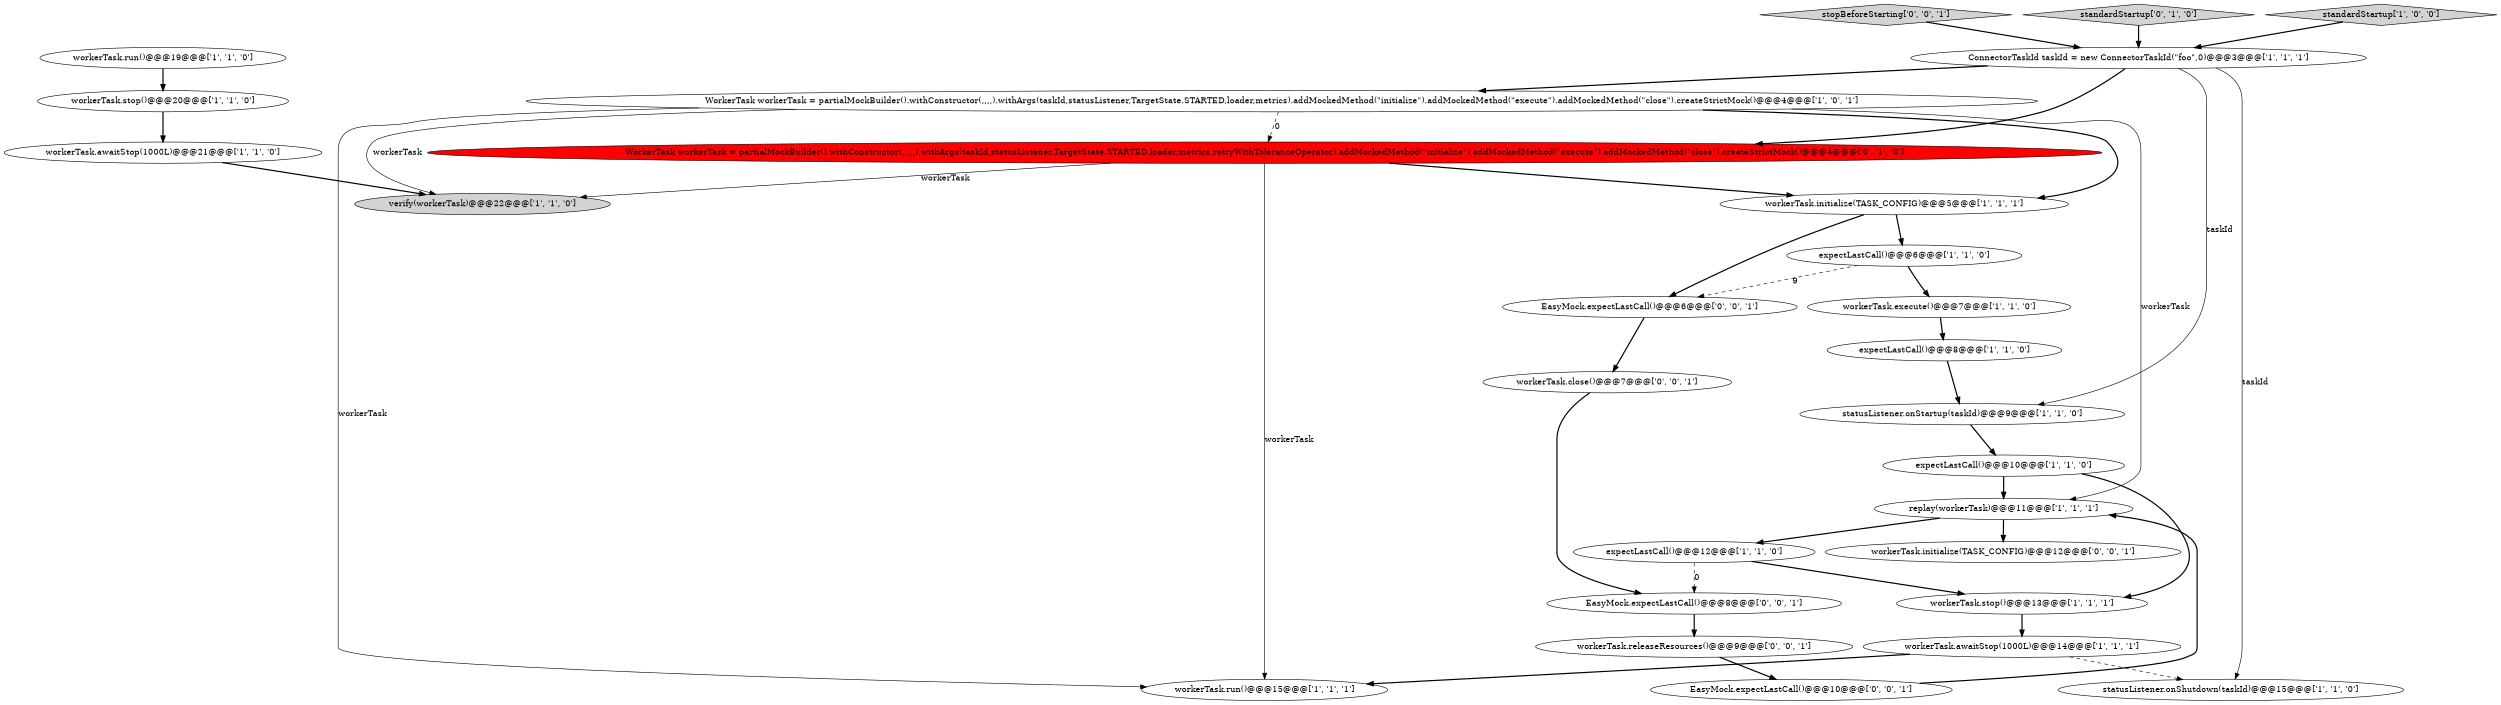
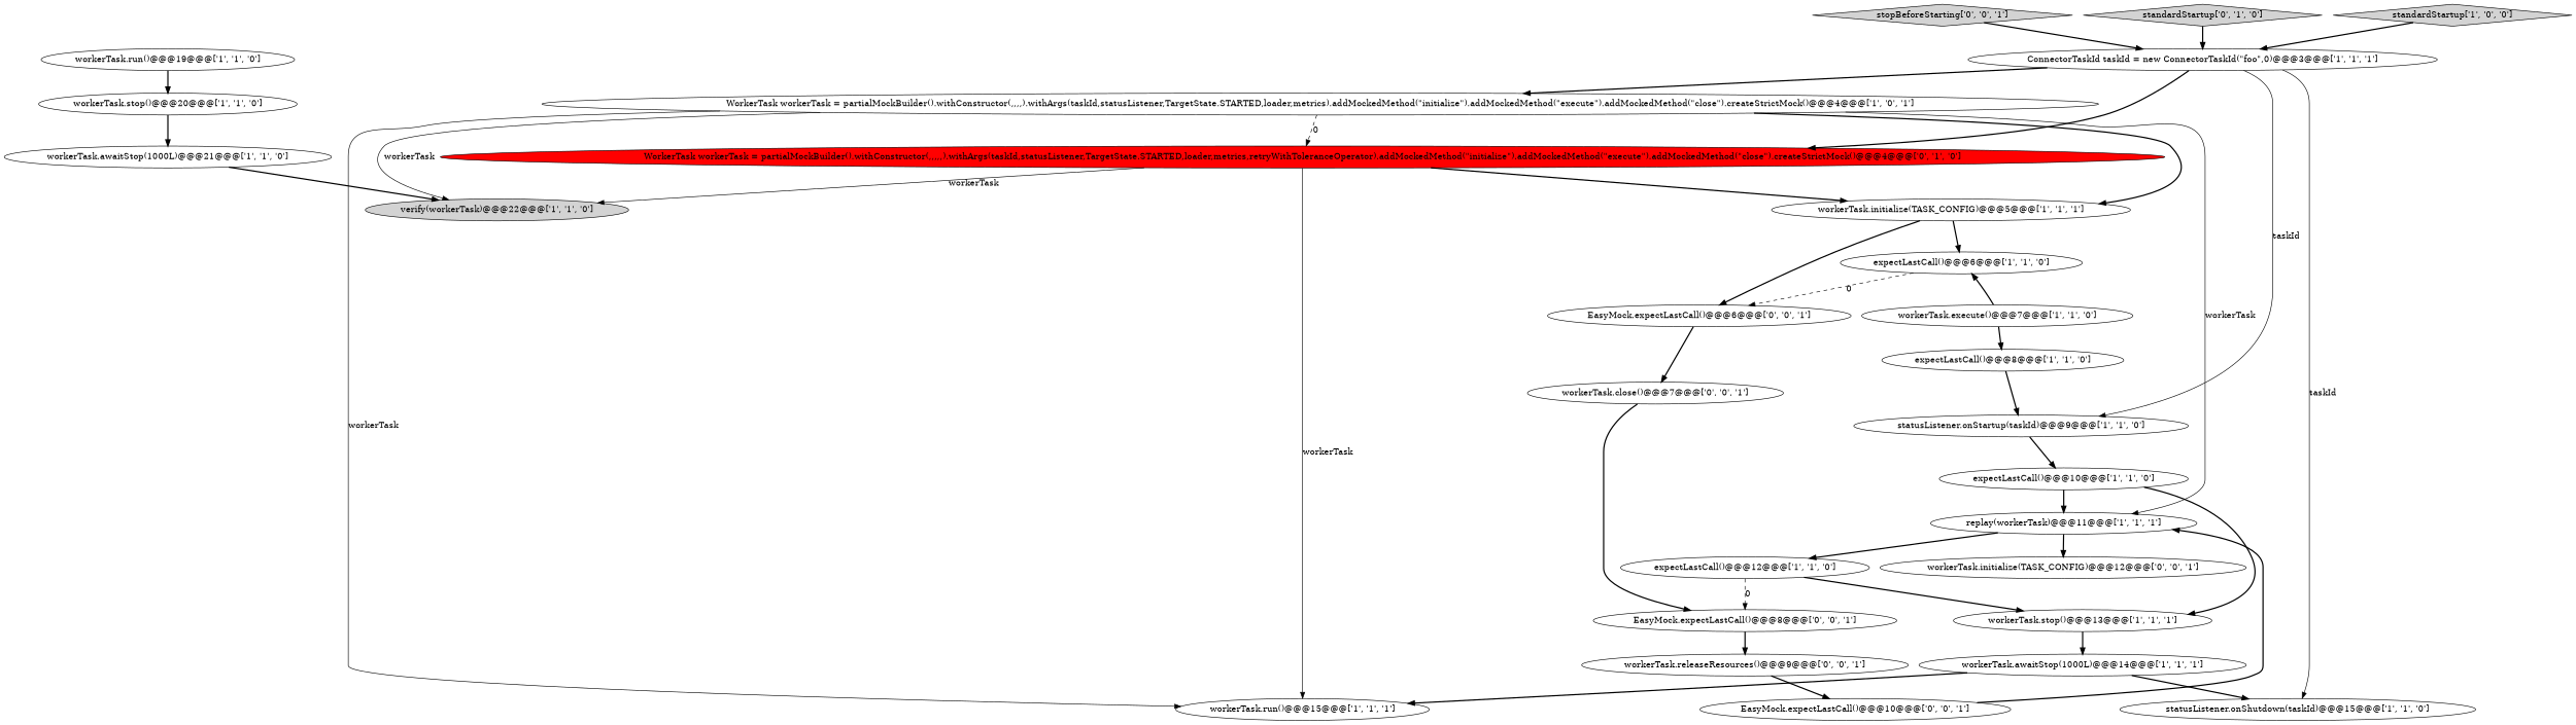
  digraph {
    node [fillcolor=white shape=ellipse style=filled]
    edge [style=bold]
    n1 [label="expectLastCall()@@@6@@@['1', '1', '0']"]
    n2 [label="workerTask.execute()@@@7@@@['1', '1', '0']"]
    n3 [label="EasyMock.expectLastCall()@@@6@@@['0', '0', '1']"]
    n4 [label="expectLastCall()@@@8@@@['1', '1', '0']"]
    n5 [label="workerTask.close()@@@7@@@['0', '0', '1']"]
    n6 [label="workerTask.awaitStop(1000L)@@@14@@@['1', '1', '1']"]
    n7 [label="workerTask.run()@@@15@@@['1', '1', '1']"]
    n8 [label="statusListener.onShutdown(taskId)@@@15@@@['1', '1', '0']"]
    n9 [label="workerTask.stop()@@@20@@@['1', '1', '0']"]
    n10 [label="workerTask.awaitStop(1000L)@@@21@@@['1', '1', '0']"]
    n11 [fillcolor=lightgray label="verify(workerTask)@@@22@@@['1', '1', '0']"]
    n12 [fillcolor=lightgray label="stopBeforeStarting['0', '0', '1']" shape=diamond]
    n13 [label="ConnectorTaskId taskId = new ConnectorTaskId(\"foo\",0)@@@3@@@['1', '1', '1']"]
    n14 [label="statusListener.onStartup(taskId)@@@9@@@['1', '1', '0']"]
    n15 [label="WorkerTask workerTask = partialMockBuilder().withConstructor(,,,,).withArgs(taskId,statusListener,TargetState.STARTED,loader,metrics).addMockedMethod(\"initialize\").addMockedMethod(\"execute\").addMockedMethod(\"close\").createStrictMock()@@@4@@@['1', '0', '1']"]
    n16 [fillcolor=red label="WorkerTask workerTask = partialMockBuilder().withConstructor(,,,,,).withArgs(taskId,statusListener,TargetState.STARTED,loader,metrics,retryWithToleranceOperator).addMockedMethod(\"initialize\").addMockedMethod(\"execute\").addMockedMethod(\"close\").createStrictMock()@@@4@@@['0', '1', '0']"]
    n17 [label="workerTask.run()@@@19@@@['1', '1', '0']"]
    n18 [label="EasyMock.expectLastCall()@@@8@@@['0', '0', '1']"]
    n19 [label="workerTask.releaseResources()@@@9@@@['0', '0', '1']"]
    n20 [label="EasyMock.expectLastCall()@@@10@@@['0', '0', '1']"]
    n21 [label="replay(workerTask)@@@11@@@['1', '1', '1']"]
    n22 [label="expectLastCall()@@@10@@@['1', '1', '0']"]
    n23 [label="workerTask.stop()@@@13@@@['1', '1', '1']"]
    n24 [label="expectLastCall()@@@12@@@['1', '1', '0']"]
    n25 [label="workerTask.initialize(TASK_CONFIG)@@@12@@@['0', '0', '1']"]
    n26 [fillcolor=lightgray label="standardStartup['0', '1', '0']" shape=diamond]
    n27 [label="workerTask.initialize(TASK_CONFIG)@@@5@@@['1', '1', '1']"]
    n28 [fillcolor=lightgray label="standardStartup['1', '0', '0']" shape=diamond]
-   n1 -> n2
-   n1 -> n3 [label=9 style=dashed]
+   n2 -> n1
+   n1 -> n3 [label=0 style=dashed]
    n2 -> n4
    n3 -> n5
    n4 -> n14
    n5 -> n18
    n6 -> n7
-   n6 -> n8 [style=dashed]
+   n6 -> n8
    n9 -> n10
    n10 -> n11
    n12 -> n13
    n13 -> n8 [label=taskId style=solid]
    n13 -> n14 [label=taskId style=solid]
    n13 -> n15
    n13 -> n16
    n14 -> n22
    n15 -> n7 [label=workerTask style=solid]
    n15 -> n11 [label=workerTask style=solid]
    n15 -> n16 [label=0 style=dashed]
    n15 -> n21 [label=workerTask style=solid]
    n15 -> n27
    n16 -> n7 [label=workerTask style=solid]
    n16 -> n11 [label=workerTask style=solid]
    n16 -> n27
    n17 -> n9
    n18 -> n19
    n19 -> n20
    n20 -> n21
    n21 -> n24
    n21 -> n25
    n22 -> n21
    n22 -> n23
    n23 -> n6
    n24 -> n18 [label=0 style=dashed]
    n24 -> n23
    n26 -> n13
    n27 -> n1
    n27 -> n3
    n28 -> n13
  }
